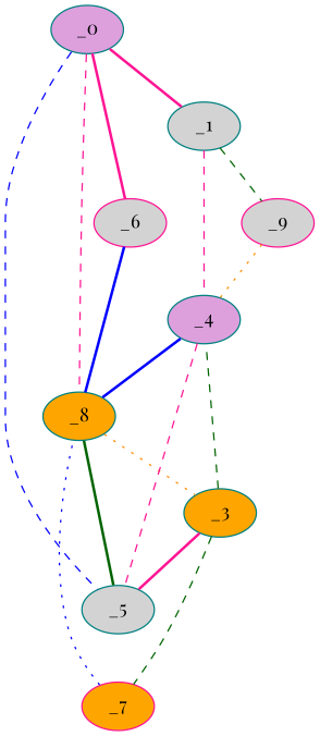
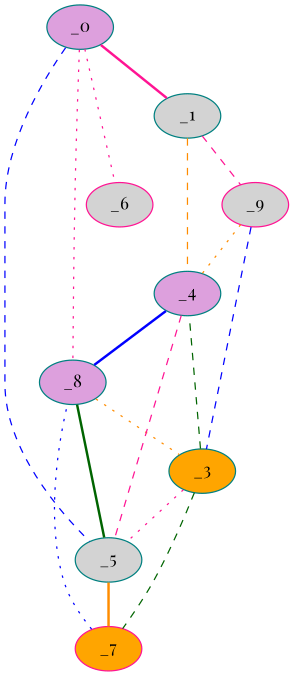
  graph {
    fontname="Playfair Display"
    node [color=teal fillcolor=lightgrey fontname="Playfair Display" style=filled]
    edge [color=deeppink fontname="Playfair Display" style=bold valence=2]
    _0 [fillcolor=plum x=47 y=7]
    _1 [x=53 y=78]
    _6 [color=deeppink x=83 y=6]
-   _8 [fillcolor=orange x=86 y=52]
+   _8 [fillcolor=plum x=86 y=52]
    _5 [x=81 y=109]
    _4 [fillcolor=plum x=78 y=66]
    n7 [color=deeppink label=_9 x=56 y=83]
    _3 [fillcolor=orange x=57 y=95]
    _7 [color=deeppink fillcolor=orange x=85 y=118]
    _0 -- _1 [valence=1]
-   _0 -- _6 [valence=1]
-   _0 -- _8 [style=dashed]
+   _0 -- _6 [style=dotted valence=1]
+   _0 -- _8 [style=dotted]
    _0 -- _5 [color=blue style=dashed]
-   _1 -- _4 [style=dashed]
-   _1 -- n7 [color=darkgreen style=dashed]
-   _6 -- _8 [color=blue valence=1]
+   _1 -- _4 [color=darkorange style=dashed]
+   _1 -- n7 [style=dashed]
    _8 -- _3 [color=darkorange style=dotted valence=1]
    _5 -- _8 [color=darkgreen]
+   _5 -- _7 [color=darkorange]
    _4 -- _8 [color=blue]
    _4 -- _5 [style=dashed]
    n7 -- _4 [color=darkorange style=dotted valence=1]
-   _3 -- _5
+   n7 -- _3 [color=blue style=dashed]
+   _3 -- _5 [style=dotted]
    _3 -- _4 [color=darkgreen style=dashed valence=1]
    _3 -- _7 [color=darkgreen style=dashed valence=1]
    _7 -- _8 [color=blue style=dotted valence=1]
  }
